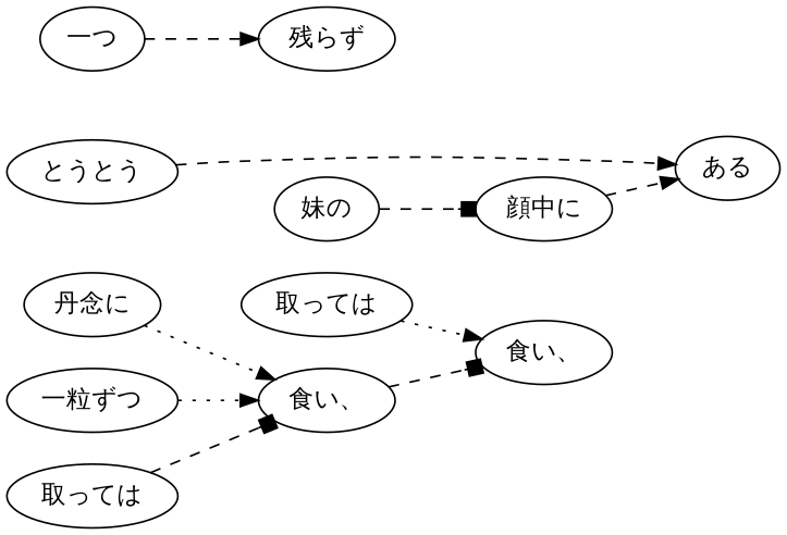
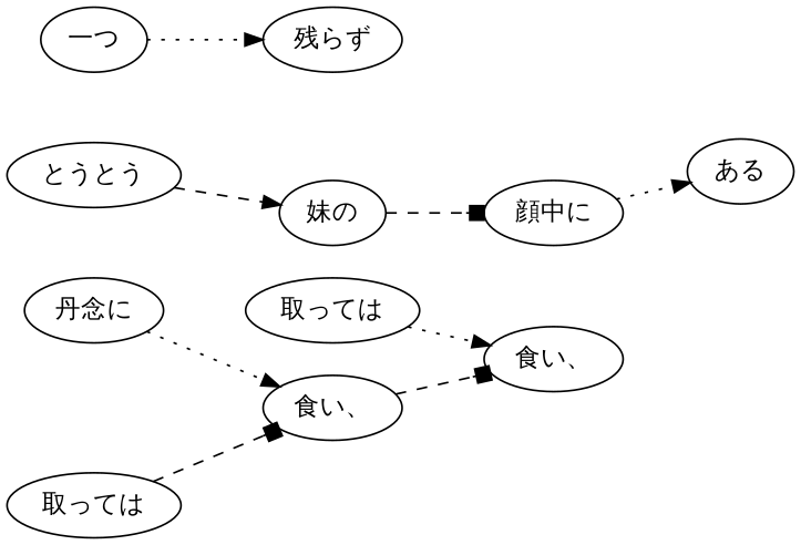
  digraph {
    rankdir=LR
    edge [arrowhead=normal style=dashed]
    n1 [label="食い、"]
    n2 [label="食い、"]
    n3 [label="丹念に"]
-   n4 [label="一粒ずつ"]
    n5 [label="取っては"]
    n6 [label="取っては"]
    n7 [label="とうとう"]
    n8 [label="ある"]
    n9 [label="妹の"]
    n10 [label="顔中に"]
    n11 [label="残らず"]
    n12 [label="一つ"]
    n1 -> n2 [arrowhead=box]
    n3 -> n1 [style=dotted]
-   n4 -> n1 [style=dotted]
    n5 -> n1 [arrowhead=box]
    n6 -> n2 [style=dotted]
-   n7 -> n8
+   n7 -> n9
    n9 -> n10 [arrowhead=box]
-   n10 -> n8
-   n12 -> n11
+   n10 -> n8 [style=dotted]
+   n12 -> n11 [style=dotted]
  }
